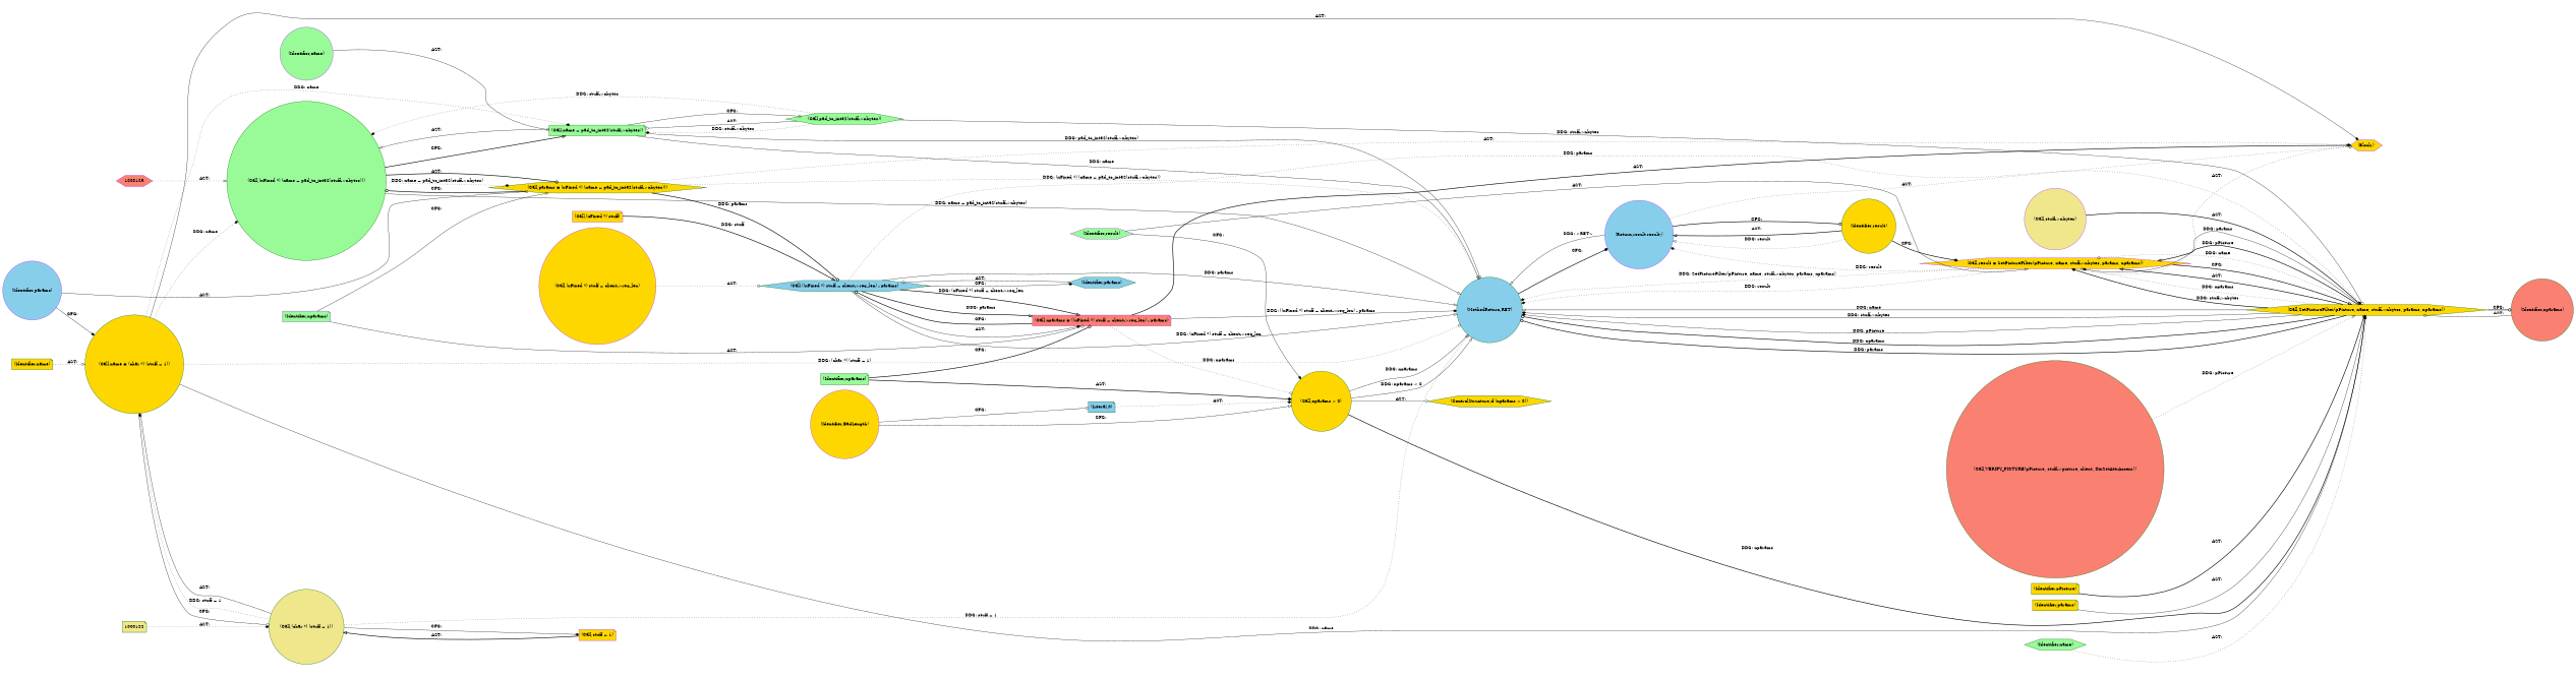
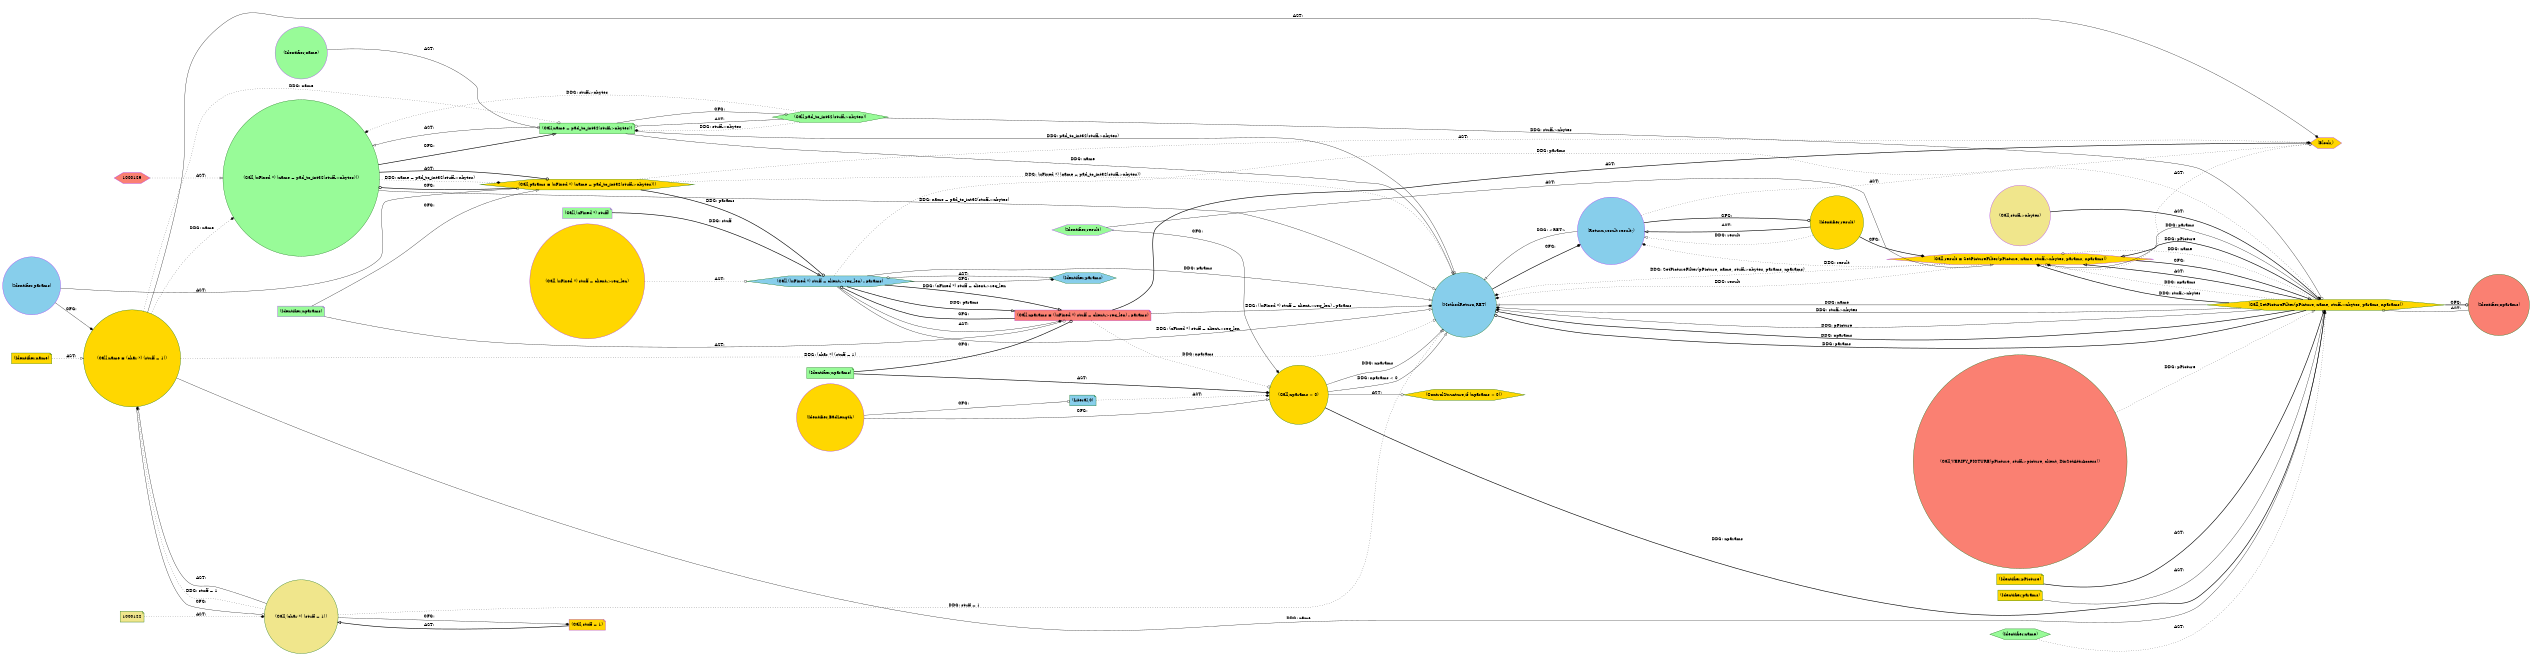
  digraph {
    rankdir=LR
    node [color=darkgreen fillcolor=gold shape=circle style=filled]
    edge [arrowhead=odot style=solid]
    n1 [label="(Call,name = (char *) (stuff + 1))"]
    n2 [fillcolor=khaki label="(Call,(char *) (stuff + 1))"]
    n3 [fillcolor=palegreen label="(Call,(xFixed *) (name + pad_to_int32(stuff->nbytes)))"]
    n4 [label="(Call,SetPictureFilter(pPicture, name, stuff->nbytes, params, nparams))" shape=hexagon]
    n5 [fillcolor=palegreen label="(Call,name + pad_to_int32(stuff->nbytes))" shape=note]
    n6 [fillcolor=skyblue label="(MethodReturn,RET)"]
    n7 [color=purple label="(Block,)" shape=hexagon]
    n8 [color=purple label="(Call,stuff + 1)" shape=note]
    n9 [label="(Call,params = (xFixed *) (name + pad_to_int32(stuff->nbytes)))" shape=hexagon]
    n10 [color=purple label="(Call,result = SetPictureFilter(pPicture, name, stuff->nbytes, params, nparams))" shape=hexagon]
    n11 [fillcolor=salmon label="(Identifier,nparams)"]
    n12 [fillcolor=palegreen label="(Call,pad_to_int32(stuff->nbytes))" shape=hexagon]
    n13 [color=purple fillcolor=skyblue label="(Return,result result;)"]
    n14 [fillcolor=skyblue label="(Call,((xFixed *) stuff + client->req_len) - params)" shape=hexagon]
    n15 [color=purple fillcolor=salmon label="(Call,nparams = ((xFixed *) stuff + client->req_len) - params)" shape=note]
    n16 [fillcolor=skyblue label="(Identifier,params)" shape=hexagon]
    n17 [label="(Call,nparams < 0)"]
    n18 [label="(ControlStructure,if (nparams < 0))" shape=hexagon]
    n19 [fillcolor=skyblue label="(Literal,0)" shape=note]
    n20 [label="(Identifier,result)"]
    n21 [color=purple fillcolor=palegreen label="(Identifier,name)"]
-   n22 [color=purple label="(Call,(xFixed *) stuff)" shape=note]
+   n22 [color=purple fillcolor=palegreen label="(Call,(xFixed *) stuff)" shape=note]
    n23 [label="(Identifier,params)" shape=note]
    n24 [color=purple fillcolor=palegreen label="(Identifier,nparams)" shape=note]
    n25 [color=purple label="(Identifier,BadLength)"]
    n26 [color=purple fillcolor=skyblue label="(Identifier,params)"]
    n27 [fillcolor=palegreen label="(Identifier,name)" shape=hexagon]
    n28 [color=purple fillcolor=khaki label="(Call,stuff->nbytes)"]
    n29 [fillcolor=salmon label="(Call,VERIFY_PICTURE(pPicture, stuff->picture, client, DixSetAttrAccess))"]
    n30 [label="(Identifier,name)" shape=note]
    n31 [label="(Identifier,pPicture)" shape=note]
    n32 [fillcolor=palegreen label="(Identifier,nparams)" shape=note]
    n33 [color=purple fillcolor=palegreen label="(Identifier,result)" shape=hexagon]
    n34 [color=purple label="(Call,(xFixed *) stuff + client->req_len)"]
    1000122 [fillcolor=khaki shape=note]
    1000129 [color=purple fillcolor=salmon shape=hexagon]
    n1 -> n2 [label="CFG: "]
    n1 -> n3 [arrowhead=diamond label="DDG: name" style=dotted]
    n1 -> n4 [arrowhead=onormal label="DDG: name"]
-   n1 -> n5 [arrowhead=diamond label="DDG: name" style=dotted]
+   n1 -> n5 [label="DDG: name" style=dotted]
    n1 -> n6 [label="DDG: (char *) (stuff + 1)" style=dotted]
    n1 -> n7 [arrowhead=diamond label="AST: "]
    n2 -> n1 [arrowhead=onormal label="AST: "]
    n2 -> n1 [arrowhead=diamond label="DDG: stuff + 1" style=dotted]
    n2 -> n6 [label="DDG: stuff + 1" style=dotted]
    n2 -> n8 [arrowhead=diamond label="CFG: "]
    n3 -> n5 [arrowhead=onormal label="CFG: " style=bold]
    n3 -> n6 [arrowhead=onormal label="DDG: name + pad_to_int32(stuff->nbytes)"]
    n3 -> n9 [label="AST: " style=bold]
    n3 -> n9 [arrowhead=diamond label="DDG: name + pad_to_int32(stuff->nbytes)" style=dotted]
    n4 -> n6 [arrowhead=onormal label="DDG: name"]
    n4 -> n6 [arrowhead=diamond label="DDG: stuff->nbytes"]
    n4 -> n6 [arrowhead=diamond label="DDG: pPicture"]
    n4 -> n6 [label="DDG: nparams" style=bold]
    n4 -> n6 [label="DDG: params" style=bold]
    n4 -> n10 [arrowhead=onormal label="AST: " style=bold]
    n4 -> n10 [arrowhead=diamond label="DDG: nparams" style=dotted]
    n4 -> n10 [arrowhead=diamond label="DDG: stuff->nbytes" style=bold]
    n4 -> n10 [label="DDG: params"]
    n4 -> n10 [arrowhead=onormal label="DDG: pPicture" style=bold]
    n4 -> n10 [label="DDG: name" style=dotted]
    n4 -> n11 [label="CFG: " style=bold]
    n5 -> n3 [arrowhead=onormal label="AST: "]
    n5 -> n6 [label="DDG: name"]
    n5 -> n6 [label="DDG: pad_to_int32(stuff->nbytes)"]
    n5 -> n12 [label="CFG: "]
    n6 -> n13 [arrowhead=diamond label="CFG: " style=bold]
    n8 -> n2 [arrowhead=onormal label="AST: " style=bold]
    n9 -> n3 [label="CFG: " style=bold]
    n9 -> n6 [arrowhead=onormal label="DDG: (xFixed *) (name + pad_to_int32(stuff->nbytes))" style=dotted]
    n9 -> n7 [arrowhead=diamond label="AST: " style=dotted]
    n9 -> n14 [label="DDG: params" style=bold]
    n10 -> n4 [arrowhead=onormal label="CFG: " style=bold]
    n10 -> n6 [arrowhead=diamond label="DDG: result" style=dotted]
    n10 -> n6 [arrowhead=diamond label="DDG: SetPictureFilter(pPicture, name, stuff->nbytes, params, nparams)" style=dotted]
    n10 -> n7 [label="AST: " style=dotted]
    n10 -> n13 [arrowhead=diamond label="DDG: result" style=dotted]
    n11 -> n4 [label="AST: "]
    n12 -> n3 [arrowhead=diamond label="DDG: stuff->nbytes" style=dotted]
    n12 -> n4 [label="DDG: stuff->nbytes"]
    n12 -> n5 [label="AST: "]
    n12 -> n5 [arrowhead=diamond label="DDG: stuff->nbytes" style=dotted]
    n13 -> n6 [arrowhead=onormal label="DDG: <RET>"]
    n13 -> n7 [label="AST: " style=dotted]
    n13 -> n20 [label="CFG: " style=bold]
    n14 -> n4 [arrowhead=diamond label="DDG: params" style=dotted]
    n14 -> n6 [arrowhead=onormal label="DDG: (xFixed *) stuff + client->req_len"]
    n14 -> n6 [arrowhead=onormal label="DDG: params"]
    n14 -> n15 [arrowhead=diamond label="AST: "]
    n14 -> n15 [arrowhead=onormal label="DDG: (xFixed *) stuff + client->req_len" style=bold]
    n14 -> n15 [arrowhead=onormal label="DDG: params" style=bold]
    n14 -> n16 [arrowhead=diamond label="CFG: "]
    n15 -> n6 [arrowhead=diamond label="DDG: ((xFixed *) stuff + client->req_len) - params"]
    n15 -> n7 [arrowhead=onormal label="AST: " style=bold]
    n15 -> n14 [label="CFG: " style=bold]
    n15 -> n17 [label="DDG: nparams" style=dotted]
    n16 -> n14 [label="AST: "]
    n17 -> n4 [arrowhead=onormal label="DDG: nparams" style=bold]
    n17 -> n6 [arrowhead=onormal label="DDG: nparams"]
    n17 -> n6 [arrowhead=onormal label="DDG: nparams < 0"]
    n17 -> n18 [label="AST: "]
    n19 -> n17 [arrowhead=diamond label="AST: " style=dotted]
    n20 -> n10 [arrowhead=diamond label="CFG: " style=bold]
    n20 -> n13 [arrowhead=onormal label="AST: " style=bold]
    n20 -> n13 [arrowhead=onormal label="DDG: result" style=dotted]
    n21 -> n5 [label="AST: "]
    n22 -> n14 [arrowhead=onormal label="DDG: stuff" style=bold]
    n23 -> n4 [arrowhead=diamond label="AST: "]
    n24 -> n9 [arrowhead=onormal label="CFG: "]
    n24 -> n15 [label="AST: "]
    n25 -> n17 [arrowhead=onormal label="CFG: "]
    n25 -> n19 [label="CFG: "]
    n26 -> n1 [arrowhead=diamond label="CFG: "]
    n26 -> n9 [label="AST: "]
    n27 -> n4 [arrowhead=onormal label="AST: " style=dotted]
    n28 -> n4 [label="AST: " style=bold]
    n29 -> n4 [arrowhead=onormal label="DDG: pPicture" style=dotted]
    n30 -> n1 [arrowhead=onormal label="AST: " style=dotted]
    n31 -> n4 [label="AST: " style=bold]
    n32 -> n15 [label="CFG: " style=bold]
    n32 -> n17 [arrowhead=diamond label="AST: " style=bold]
    n33 -> n10 [arrowhead=onormal label="AST: "]
    n33 -> n17 [arrowhead=diamond label="CFG: "]
    n34 -> n14 [label="AST: " style=dotted]
    1000122 -> n2 [arrowhead=diamond label="AST: " style=dotted]
    1000129 -> n3 [arrowhead=onormal label="AST: " style=dotted]
  }
